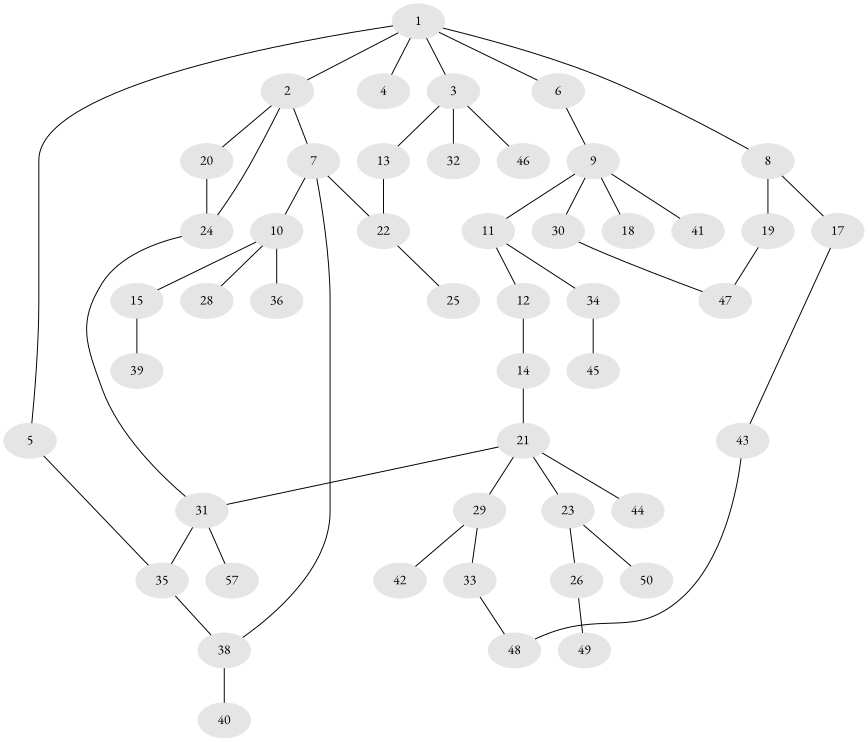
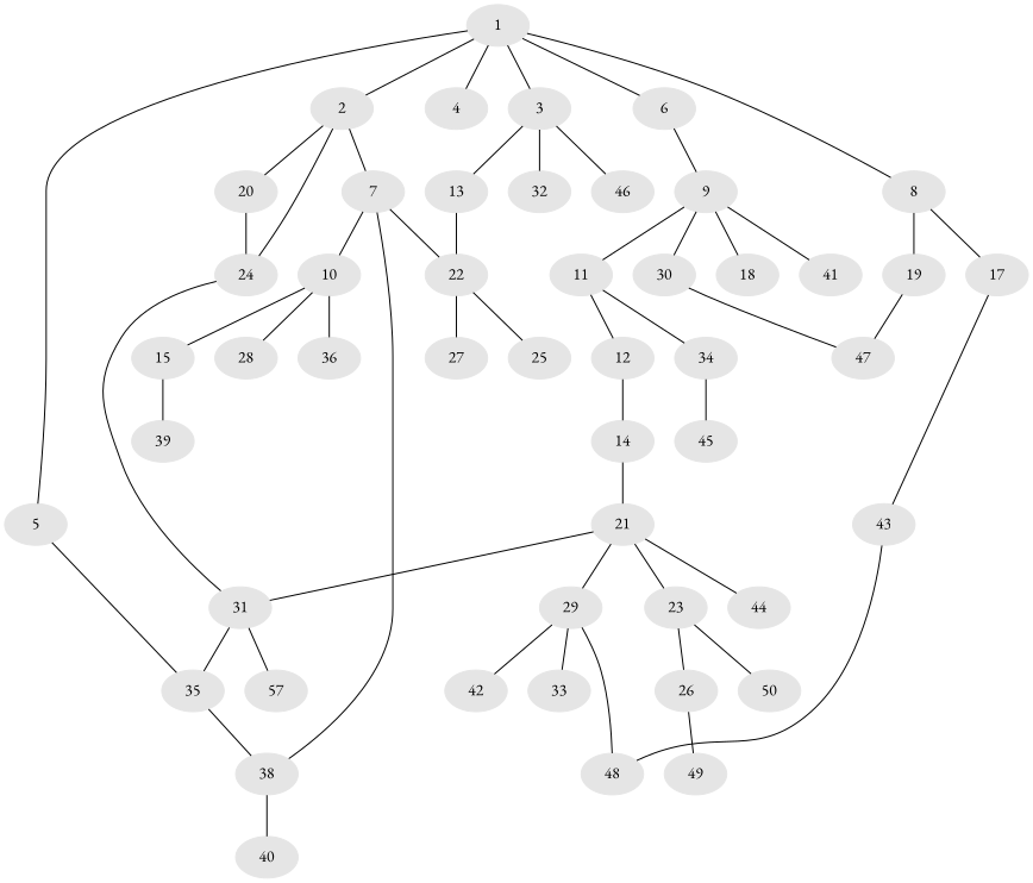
  graph {
    fontname="EB Garamond"
    node [color=gray90 fontname="EB Garamond" style=filled]
    edge [fontname="EB Garamond"]
    1
    2
    3
    4
    5
    6
    8
    7
    20
    24
    13
    32
    46
    35
    9
    17
    19
    38
    40
    10
    22
    31
    11
    18
    30
    41
    15
    28
    36
    25
+   27
    43
    47
    12
    34
    39
    14
    45
    21
    23
    29
    44
    48
    26
    50
    33
    42
    n48 [label=57]
    49
    1 -- 2
    1 -- 3
    1 -- 4
    1 -- 5
    1 -- 6
    1 -- 8
    2 -- 7
    2 -- 20
    2 -- 24
    3 -- 13
    3 -- 32
    3 -- 46
    5 -- 35
    6 -- 9
    8 -- 17
    8 -- 19
    7 -- 38
    7 -- 10
    7 -- 22
    20 -- 24
    24 -- 31
    13 -- 22
    35 -- 38
    9 -- 11
    9 -- 18
    9 -- 30
    9 -- 41
    17 -- 43
    19 -- 47
    38 -- 40
    10 -- 15
    10 -- 28
    10 -- 36
    22 -- 25
+   22 -- 27
    31 -- 35
    31 -- n48
    11 -- 12
    11 -- 34
    30 -- 47
    15 -- 39
    43 -- 48
    12 -- 14
    34 -- 45
    14 -- 21
    21 -- 31
    21 -- 23
    21 -- 29
    21 -- 44
    23 -- 26
    23 -- 50
-   33 -- 48
+   29 -- 48
    29 -- 33
    29 -- 42
    26 -- 49
  }
